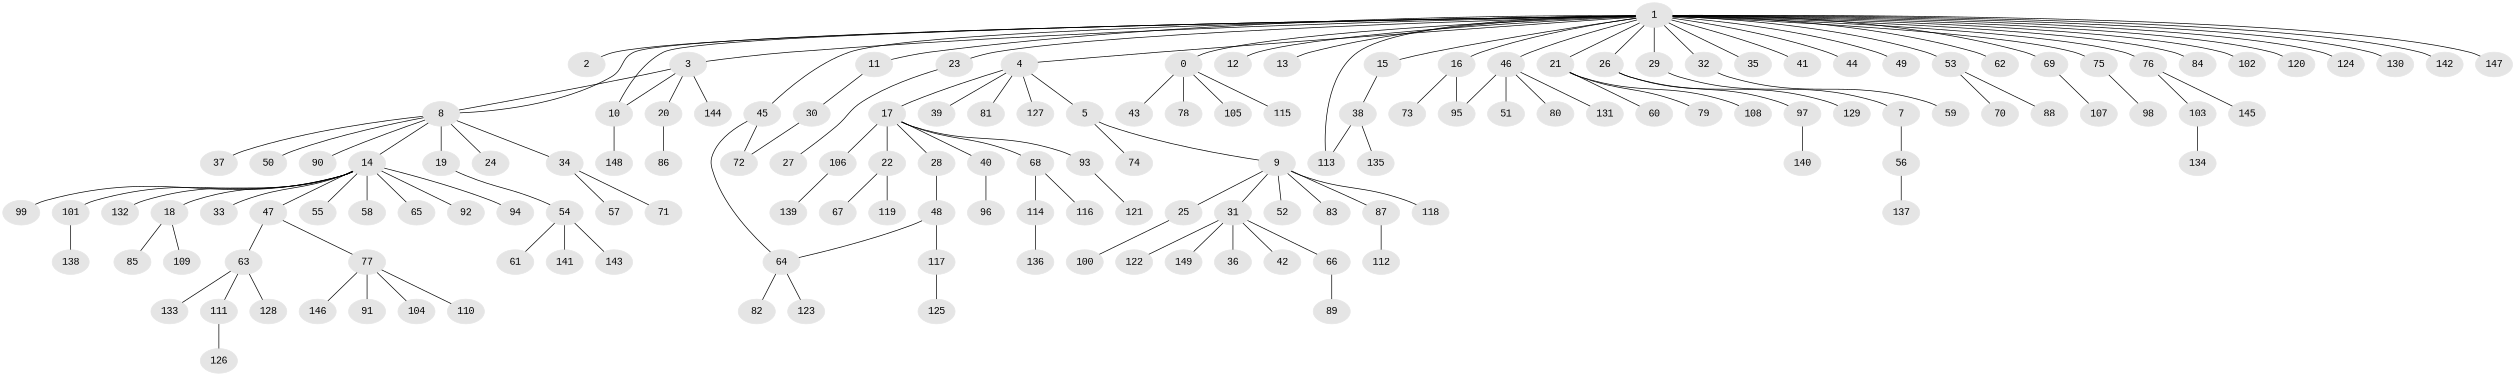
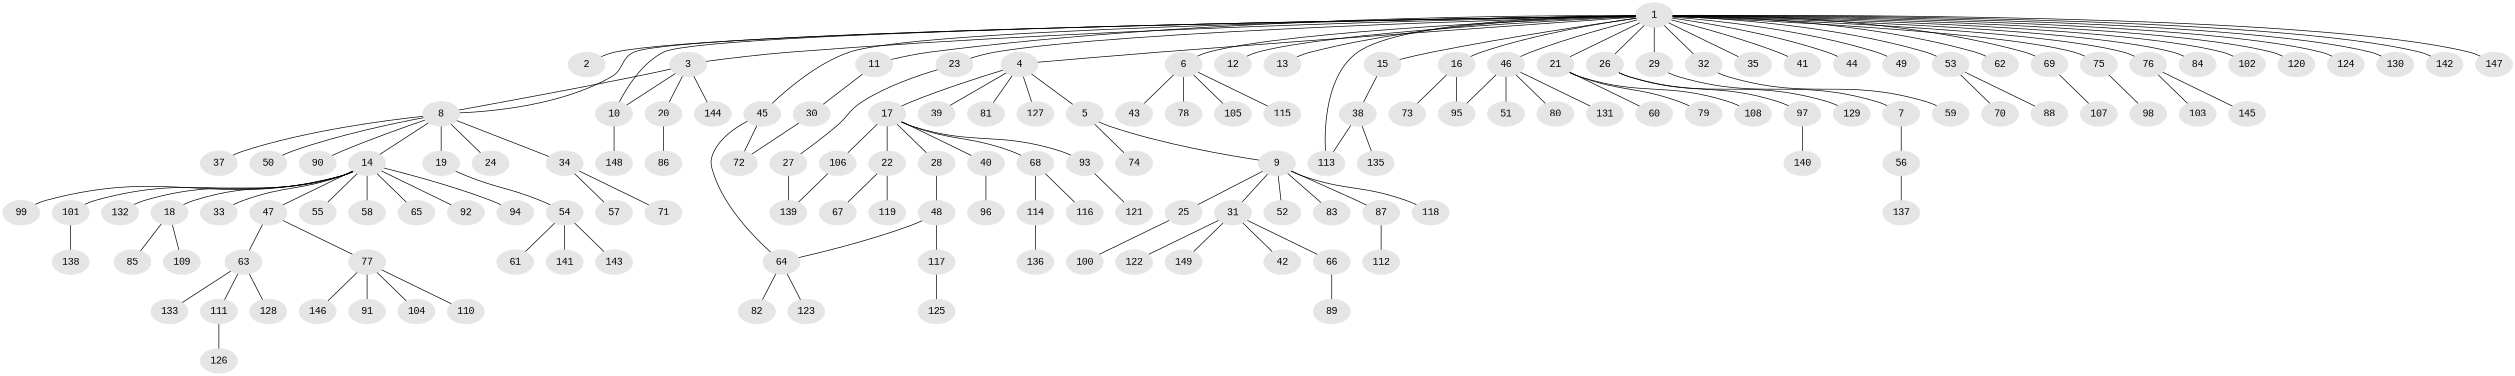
  graph {
    fontname="Liberation Mono"
    node [color=gray90 fontname="Liberation Mono" style=filled]
    edge [fontname="Liberation Mono"]
    1
    2
    3
    4
-   6 [label=0]
+   6
    8
    10
    11
    12
    13
    15
    16
    21
    23
    26
    29
    32
    35
    41
    44
    45
    46
    49
    53
    62
    69
    75
    76
    84
    102
    113
    120
    124
    130
    142
    147
    20
    144
    5
    17
    39
    81
    127
    43
    78
    105
    115
    7
    56
    14
    19
    24
    34
    37
    50
    90
    148
    30
    38
    73
    95
    60
    79
    108
    27
    97
    129
    59
    72
    64
    51
    80
    131
    70
    88
    107
    98
    103
    145
    86
    9
    74
    22
    28
    40
    68
    93
    106
    25
    31
    52
    83
    87
    118
    137
    18
    33
    47
    55
    58
    65
    92
    94
    99
    101
    132
    54
    57
    71
    100
-   36
    42
    66
    122
    149
    112
    85
    109
    63
    77
    138
    135
    67
    119
    48
    96
    114
    116
    121
    139
    61
    141
    143
    140
    117
    89
    82
    123
    111
    128
    133
    91
    104
    110
    146
    125
    126
    136
-   134
    1 -- 2
    1 -- 3
    1 -- 4
    1 -- 6
    1 -- 8
    1 -- 10
    1 -- 11
    1 -- 12
    1 -- 13
    1 -- 15
    1 -- 16
    1 -- 21
    1 -- 23
    1 -- 26
    1 -- 29
    1 -- 32
    1 -- 35
    1 -- 41
    1 -- 44
    1 -- 45
    1 -- 46
    1 -- 49
    1 -- 53
    1 -- 62
    1 -- 69
    1 -- 75
    1 -- 76
    1 -- 84
    1 -- 102
    1 -- 113
    1 -- 120
    1 -- 124
    1 -- 130
    1 -- 142
    1 -- 147
    3 -- 8
    3 -- 10
    3 -- 20
    3 -- 144
    4 -- 5
    4 -- 17
    4 -- 39
    4 -- 81
    4 -- 127
    6 -- 43
    6 -- 78
    6 -- 105
    6 -- 115
    8 -- 14
    8 -- 19
    8 -- 24
    8 -- 34
    8 -- 37
    8 -- 50
    8 -- 90
    10 -- 148
    11 -- 30
    15 -- 38
    16 -- 73
    16 -- 95
    21 -- 60
    21 -- 79
    21 -- 108
    23 -- 27
    26 -- 97
    26 -- 129
    29 -- 7
    32 -- 59
    45 -- 72
    45 -- 64
    46 -- 95
    46 -- 51
    46 -- 80
    46 -- 131
    53 -- 70
    53 -- 88
    69 -- 107
    75 -- 98
    76 -- 103
    76 -- 145
    20 -- 86
    5 -- 9
    5 -- 74
    17 -- 22
    17 -- 28
    17 -- 40
    17 -- 68
    17 -- 93
    17 -- 106
    7 -- 56
    56 -- 137
    14 -- 18
    14 -- 33
    14 -- 47
    14 -- 55
    14 -- 58
    14 -- 65
    14 -- 92
    14 -- 94
    14 -- 99
    14 -- 101
    14 -- 132
    19 -- 54
    34 -- 57
    34 -- 71
    30 -- 72
    38 -- 113
    38 -- 135
+   27 -- 139
    97 -- 140
    64 -- 82
    64 -- 123
-   103 -- 134
    9 -- 25
    9 -- 31
    9 -- 52
    9 -- 83
    9 -- 87
    9 -- 118
    22 -- 67
    22 -- 119
    28 -- 48
    40 -- 96
    68 -- 114
    68 -- 116
    93 -- 121
    106 -- 139
    25 -- 100
-   31 -- 36
    31 -- 42
    31 -- 66
    31 -- 122
    31 -- 149
    87 -- 112
    18 -- 85
    18 -- 109
    47 -- 63
    47 -- 77
    101 -- 138
    54 -- 61
    54 -- 141
    54 -- 143
    66 -- 89
    63 -- 111
    63 -- 128
    63 -- 133
    77 -- 91
    77 -- 104
    77 -- 110
    77 -- 146
    48 -- 64
    48 -- 117
    114 -- 136
    117 -- 125
    111 -- 126
  }
